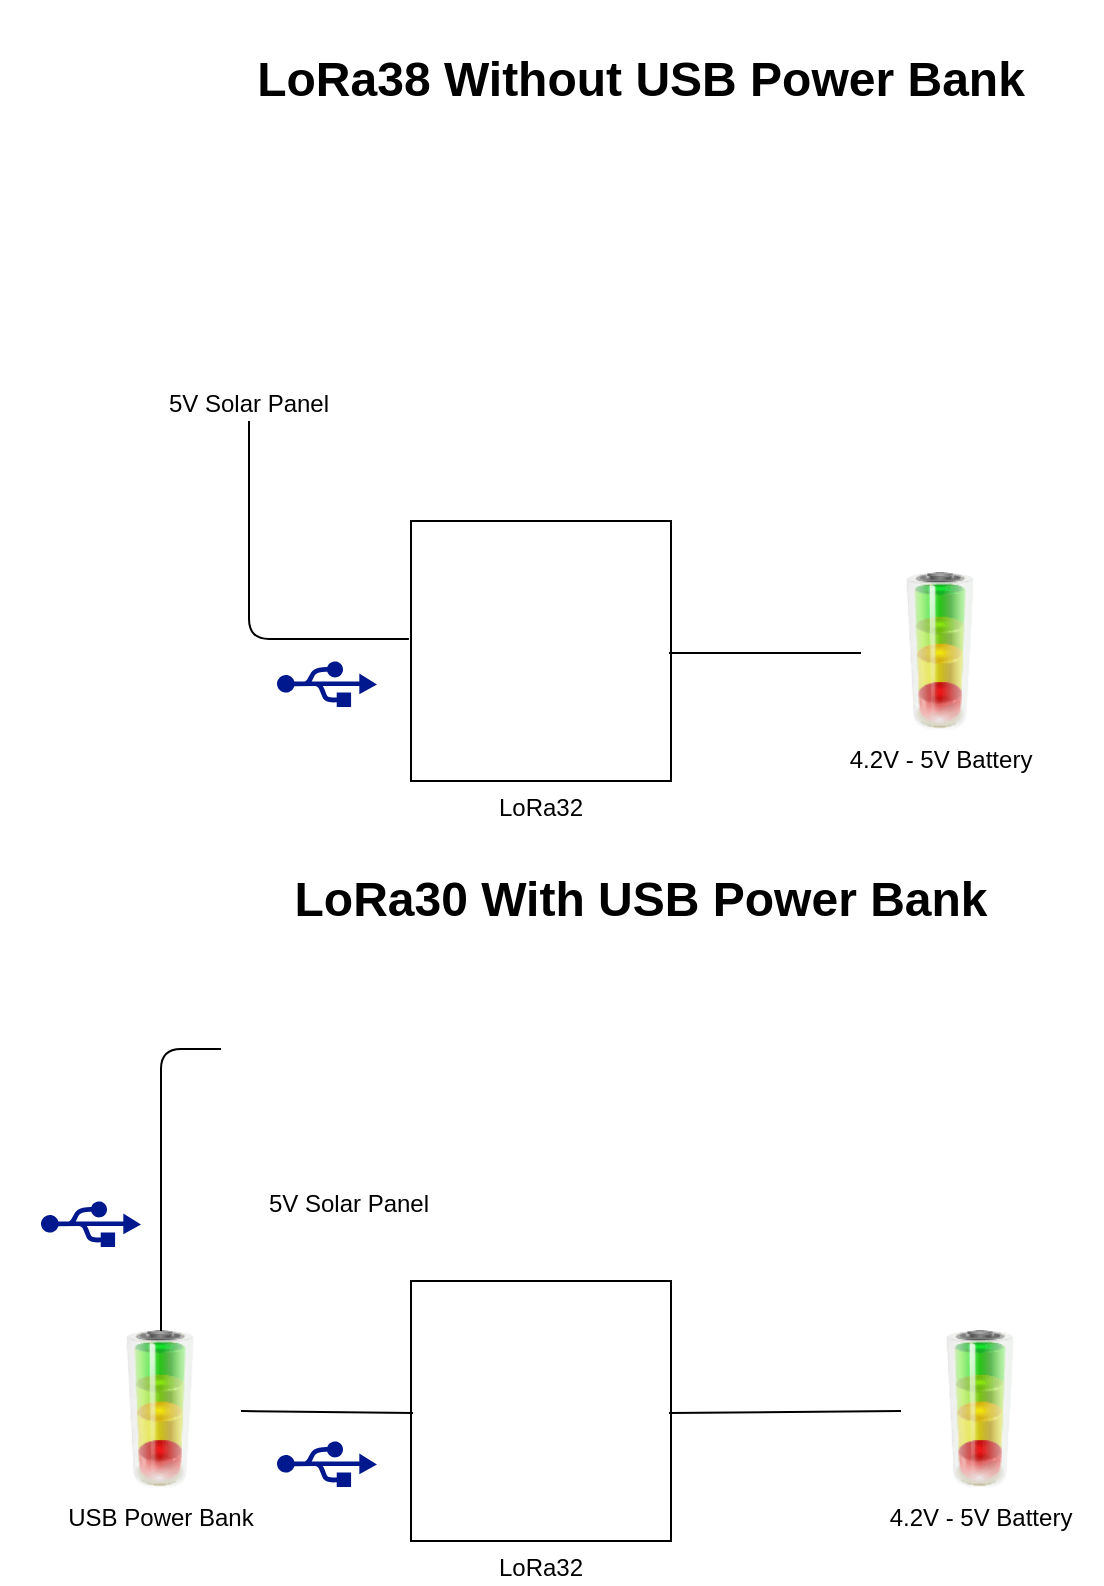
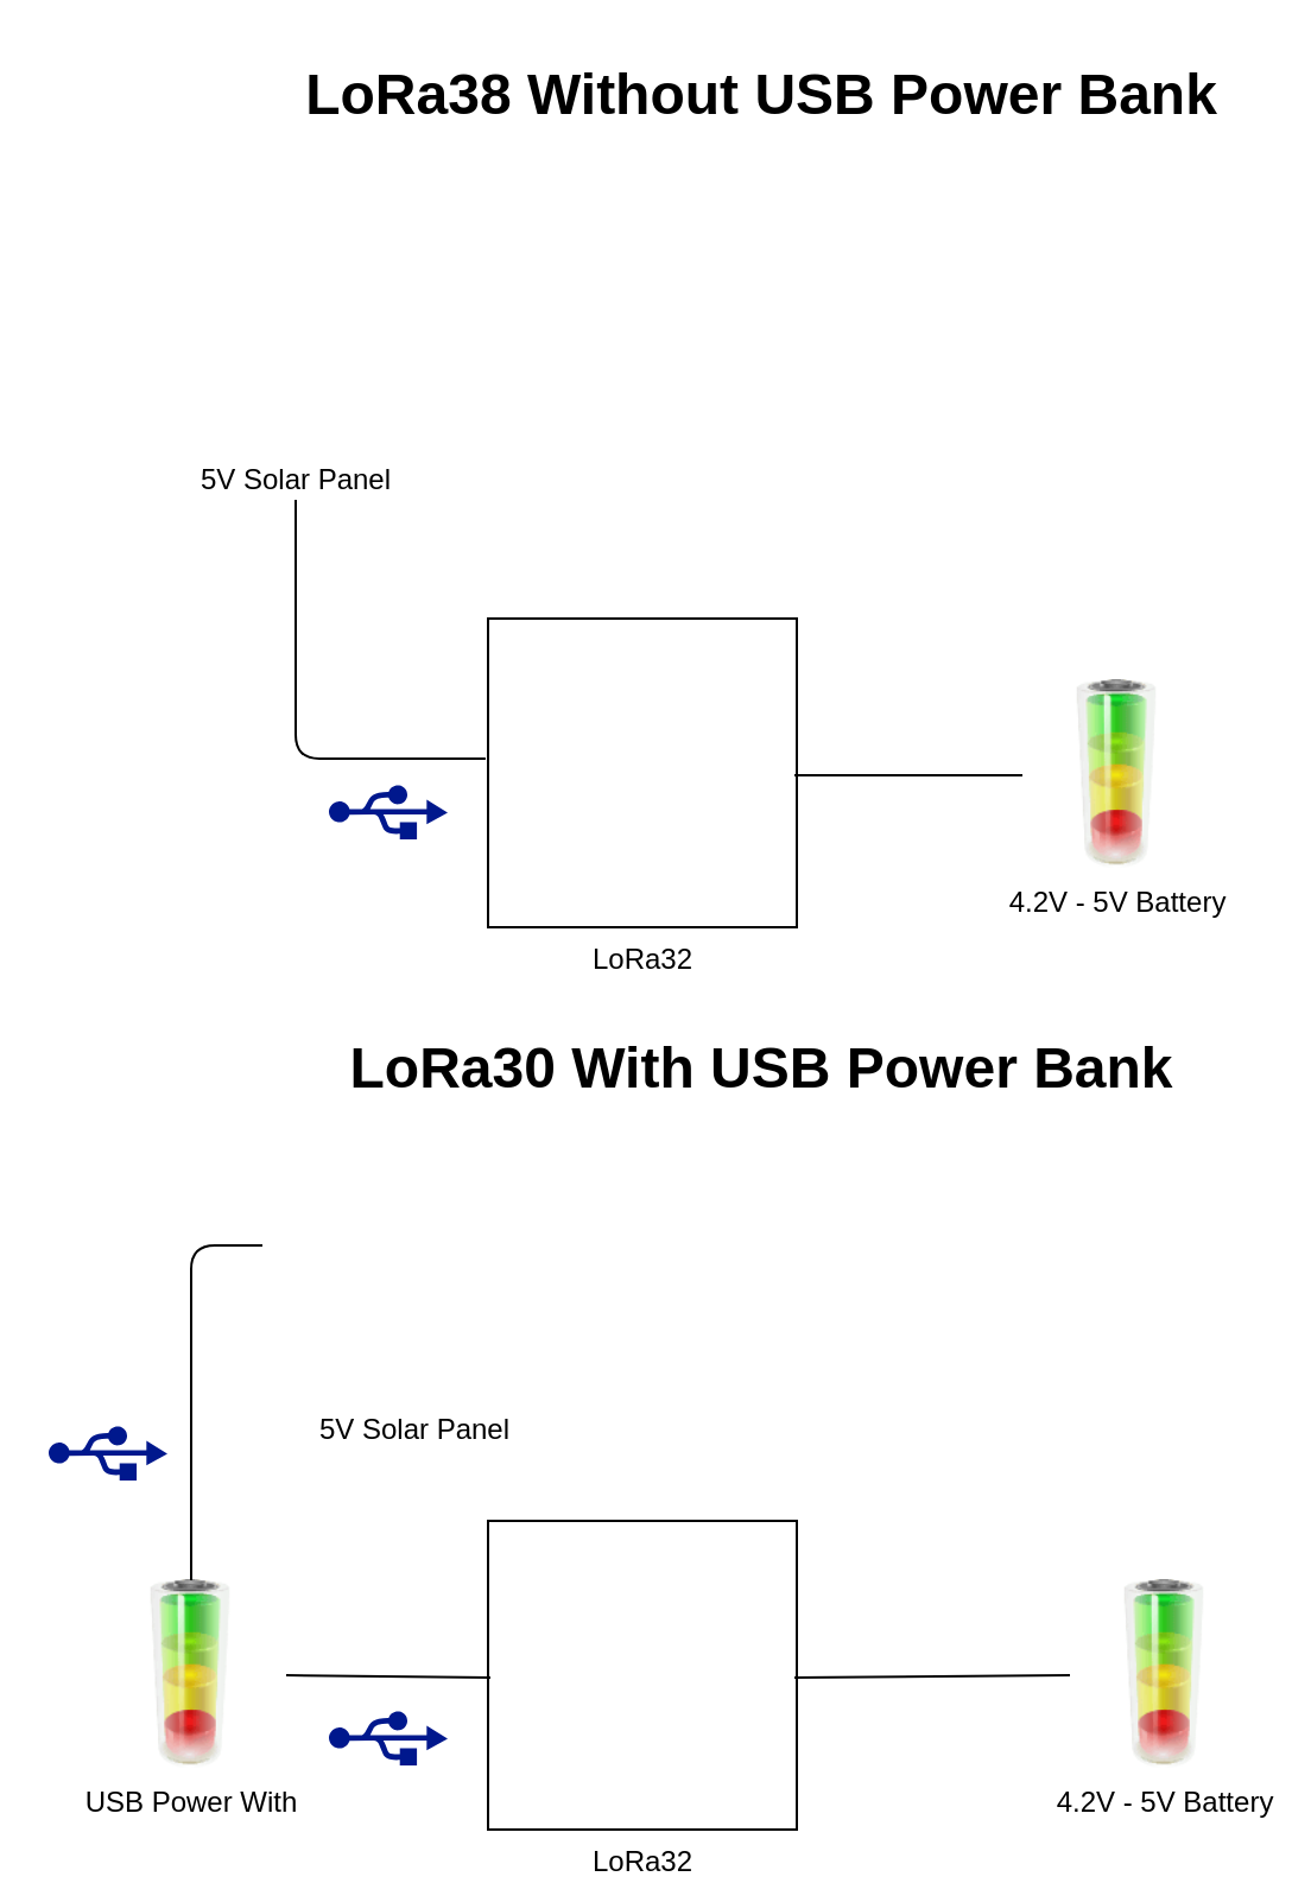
  <mxCell id="0" />
  <mxCell id="1" parent="0" />
  <mxCell id="2" value="" style="aspect=fixed;pointerEvents=1;shadow=0;dashed=0;html=1;strokeColor=none;labelPosition=center;verticalLabelPosition=bottom;verticalAlign=top;align=center;fillColor=#00188D;shape=mxgraph.mscae.enterprise.usb" vertex="1" parent="1"><mxGeometry x="138" y="330" width="50" height="23" as="geometry" /></mxCell>
  <mxCell id="3" value="4.2V - 5V Battery" style="image;html=1;image=img/lib/clip_art/general/Battery_allstates_128x128.png" vertex="1" parent="1"><mxGeometry x="430" y="286" width="80" height="80" as="geometry" /></mxCell>
  <mxCell id="4" value="" style="group" vertex="1" connectable="0" parent="1"><mxGeometry x="205" y="260" width="130" height="130" as="geometry" /></mxCell>
  <mxCell id="5" value="" style="rounded=0;whiteSpace=wrap;html=1;" vertex="1" parent="4"><mxGeometry width="130" height="130" as="geometry" /></mxCell>
  <mxCell id="6" value="LoRa32" style="shape=image;html=1;verticalAlign=top;verticalLabelPosition=bottom;labelBackgroundColor=#ffffff;imageAspect=0;aspect=fixed;image=https://cdn0.iconfinder.com/data/icons/thin-line-icons-for-seo-and-development-1/64/Programming_Development_hardware-128.png" vertex="1" parent="4"><mxGeometry x="1" y="2" width="128" height="128" as="geometry" /></mxCell>
  <mxCell id="7" value="&lt;div&gt;5V Solar Panel&lt;br&gt;&lt;/div&gt;" style="shape=image;html=1;verticalAlign=top;verticalLabelPosition=bottom;labelBackgroundColor=#ffffff;imageAspect=0;aspect=fixed;image=https://cdn3.iconfinder.com/data/icons/eco-flat-2/512/Energy_panel_solar-128.png" vertex="1" parent="1"><mxGeometry x="60" y="60" width="128" height="128" as="geometry" /></mxCell>
  <mxCell id="8" value="" style="endArrow=none;html=1;entryX=0;entryY=0.5;entryDx=0;entryDy=0;exitX=1;exitY=0.5;exitDx=0;exitDy=0;" edge="1" parent="1" source="6" target="3"><mxGeometry width="50" height="50" relative="1" as="geometry"><mxPoint x="310" y="420" as="sourcePoint" /><mxPoint x="360" y="370" as="targetPoint" /></mxGeometry></mxCell>
  <mxCell id="9" value="" style="endArrow=none;html=1;entryX=-0.016;entryY=0.445;entryDx=0;entryDy=0;entryPerimeter=0;" edge="1" parent="1" target="6"><mxGeometry width="50" height="50" relative="1" as="geometry"><mxPoint x="124" y="210" as="sourcePoint" /><mxPoint x="140" y="290" as="targetPoint" /><Array as="points"><mxPoint x="124" y="319" /></Array></mxGeometry></mxCell>
  <mxCell id="10" value="" style="aspect=fixed;pointerEvents=1;shadow=0;dashed=0;html=1;strokeColor=none;labelPosition=center;verticalLabelPosition=bottom;verticalAlign=top;align=center;fillColor=#00188D;shape=mxgraph.mscae.enterprise.usb" vertex="1" parent="1"><mxGeometry x="138" y="720" width="50" height="23" as="geometry" /></mxCell>
  <mxCell id="11" value="4.2V - 5V Battery" style="image;html=1;image=img/lib/clip_art/general/Battery_allstates_128x128.png" vertex="1" parent="1"><mxGeometry x="450" y="665" width="80" height="80" as="geometry" /></mxCell>
  <mxCell id="12" value="" style="group" vertex="1" connectable="0" parent="1"><mxGeometry x="205" y="640" width="130" height="130" as="geometry" /></mxCell>
  <mxCell id="13" value="" style="rounded=0;whiteSpace=wrap;html=1;" vertex="1" parent="12"><mxGeometry width="130" height="130" as="geometry" /></mxCell>
  <mxCell id="14" value="LoRa32" style="shape=image;html=1;verticalAlign=top;verticalLabelPosition=bottom;labelBackgroundColor=#ffffff;imageAspect=0;aspect=fixed;image=https://cdn0.iconfinder.com/data/icons/thin-line-icons-for-seo-and-development-1/64/Programming_Development_hardware-128.png" vertex="1" parent="12"><mxGeometry x="1" y="2" width="128" height="128" as="geometry" /></mxCell>
  <mxCell id="15" value="&lt;div&gt;5V Solar Panel&lt;br&gt;&lt;/div&gt;" style="shape=image;html=1;verticalAlign=top;verticalLabelPosition=bottom;labelBackgroundColor=#ffffff;imageAspect=0;aspect=fixed;image=https://cdn3.iconfinder.com/data/icons/eco-flat-2/512/Energy_panel_solar-128.png" vertex="1" parent="1"><mxGeometry x="110" y="460" width="128" height="128" as="geometry" /></mxCell>
  <mxCell id="16" value="" style="endArrow=none;html=1;entryX=0;entryY=0.5;entryDx=0;entryDy=0;exitX=1;exitY=0.5;exitDx=0;exitDy=0;" edge="1" parent="1" source="14" target="11"><mxGeometry width="50" height="50" relative="1" as="geometry"><mxPoint x="310" y="800" as="sourcePoint" /><mxPoint x="360" y="750" as="targetPoint" /></mxGeometry></mxCell>
- <mxCell id="17" value="USB Power Bank" style="image;html=1;image=img/lib/clip_art/general/Battery_allstates_128x128.png" vertex="1" parent="1"><mxGeometry x="40" y="665" width="80" height="80" as="geometry" /></mxCell>
+ <mxCell id="17" value="USB Power With" style="image;html=1;image=img/lib/clip_art/general/Battery_allstates_128x128.png" vertex="1" parent="1"><mxGeometry x="40" y="665" width="80" height="80" as="geometry" /></mxCell>
  <mxCell id="18" value="" style="endArrow=none;html=1;exitX=1;exitY=0.5;exitDx=0;exitDy=0;entryX=0;entryY=0.5;entryDx=0;entryDy=0;" edge="1" parent="1" source="17" target="14"><mxGeometry width="50" height="50" relative="1" as="geometry"><mxPoint x="310" y="520" as="sourcePoint" /><mxPoint x="360" y="470" as="targetPoint" /></mxGeometry></mxCell>
  <mxCell id="19" value="" style="aspect=fixed;pointerEvents=1;shadow=0;dashed=0;html=1;strokeColor=none;labelPosition=center;verticalLabelPosition=bottom;verticalAlign=top;align=center;fillColor=#00188D;shape=mxgraph.mscae.enterprise.usb" vertex="1" parent="1"><mxGeometry x="20" y="600" width="50" height="23" as="geometry" /></mxCell>
  <mxCell id="20" value="" style="endArrow=none;html=1;exitX=0.5;exitY=0;exitDx=0;exitDy=0;entryX=0;entryY=0.5;entryDx=0;entryDy=0;" edge="1" parent="1" source="17" target="15"><mxGeometry width="50" height="50" relative="1" as="geometry"><mxPoint x="310" y="520" as="sourcePoint" /><mxPoint x="360" y="470" as="targetPoint" /><Array as="points"><mxPoint x="80" y="524" /></Array></mxGeometry></mxCell>
  <mxCell id="21" value="LoRa38 Without USB Power Bank" style="text;strokeColor=none;fillColor=none;html=1;fontSize=24;fontStyle=1;verticalAlign=middle;align=center;" vertex="1" parent="1"><mxGeometry x="270" y="20" width="100" height="40" as="geometry" /></mxCell>
  <mxCell id="22" value="LoRa30 With USB Power Bank" style="text;strokeColor=none;fillColor=none;html=1;fontSize=24;fontStyle=1;verticalAlign=middle;align=center;" vertex="1" parent="1"><mxGeometry x="270" y="430" width="100" height="40" as="geometry" /></mxCell>
